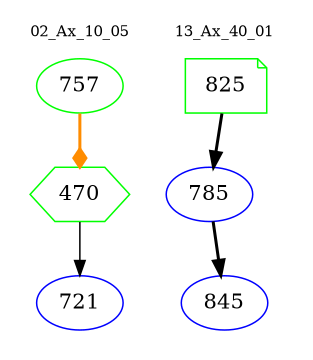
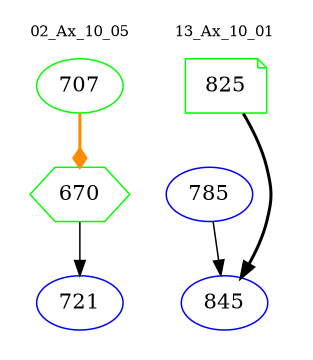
  digraph {
    node [color=green shape=ellipse]
    edge [arrowhead=normal color=black style=bold]
-   n1 [label=757]
-   n2 [label=470 shape=hexagon]
+   n1 [label=707]
+   n2 [label=670 shape=hexagon]
    n3 [color=blue label=721]
    n4 [label=825 shape=note]
    n5 [color=blue label=785]
    n6 [color=blue label=845]
    subgraph cluster_1 {
      color=white
      fontsize=10
      label="02_Ax_10_05"
      n1
      n2
      n3
    }
    subgraph cluster_2 {
      color=white
      fontsize=10
-     label="13_Ax_40_01"
+     label="13_Ax_10_01"
      n4
      n5
      n6
    }
    n1 -> n2 [arrowhead=diamond color=darkorange]
    n2 -> n3 [style=solid]
-   n4 -> n5
-   n5 -> n6
+   n4 -> n6
+   n5 -> n6 [style=solid]
  }
